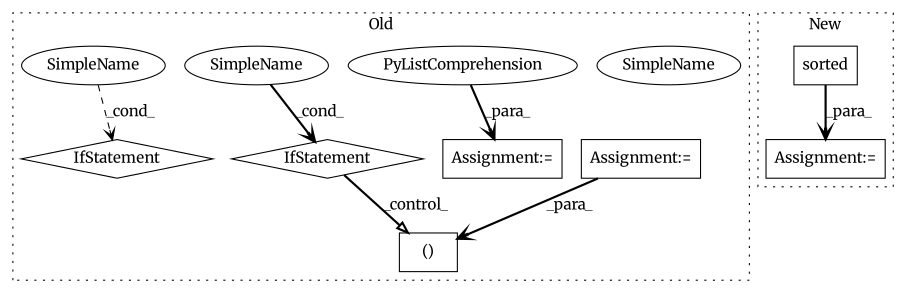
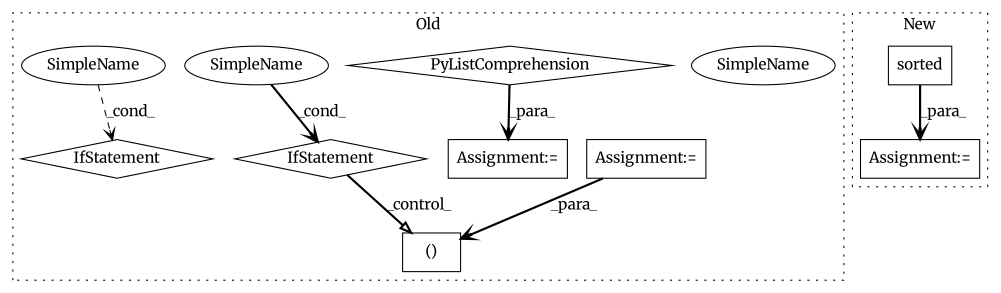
  digraph {
    fontname=Merriweather
    node [a=7 fontname=Merriweather l=5 s=4072 shape=box]
    edge [arrowhead=vee fontname=Merriweather style=bold]
    n1 [a=106 l=25 label="()"]
    n2 [l=14 label="Assignment:=" s=4551]
    n3 [a=25 l=32 label=IfStatement s=4168 shape=diamond]
    n4 [a=42 label=SimpleName s=4195 shape=ellipse]
    n5 [l=32 label="Assignment:=" s=4168]
-   n6 [a=109 l=141 label=PyListComprehension shape=ellipse]
+   n6 [a=109 l=141 label=PyListComprehension shape=diamond]
    n7 [a=25 l=20 label=IfStatement s=4353 shape=diamond]
    n8 [a=42 label=SimpleName s=4195 shape=ellipse]
    n9 [a=42 label=SimpleName s=4368 shape=ellipse]
    n10 [a=32 l="7,1" label=sorted s="4118,4151"]
    n11 [l=1 label="Assignment:=" s=4117]
    subgraph cluster_1 {
      label=Old
      style=dotted
      n1
      n2
      n3
      n4
      n5
      n6
      n7
      n8
      n9
    }
    subgraph cluster_2 {
      label=New
      style=dotted
      n10
      n11
    }
    n3 -> n1 [arrowhead=onormal label=_control_]
    n5 -> n1 [label=_para_]
    n6 -> n2 [label=_para_]
    n8 -> n3 [label=_cond_]
    n9 -> n7 [label=_cond_ style=dashed]
    n10 -> n11 [label=_para_]
  }
